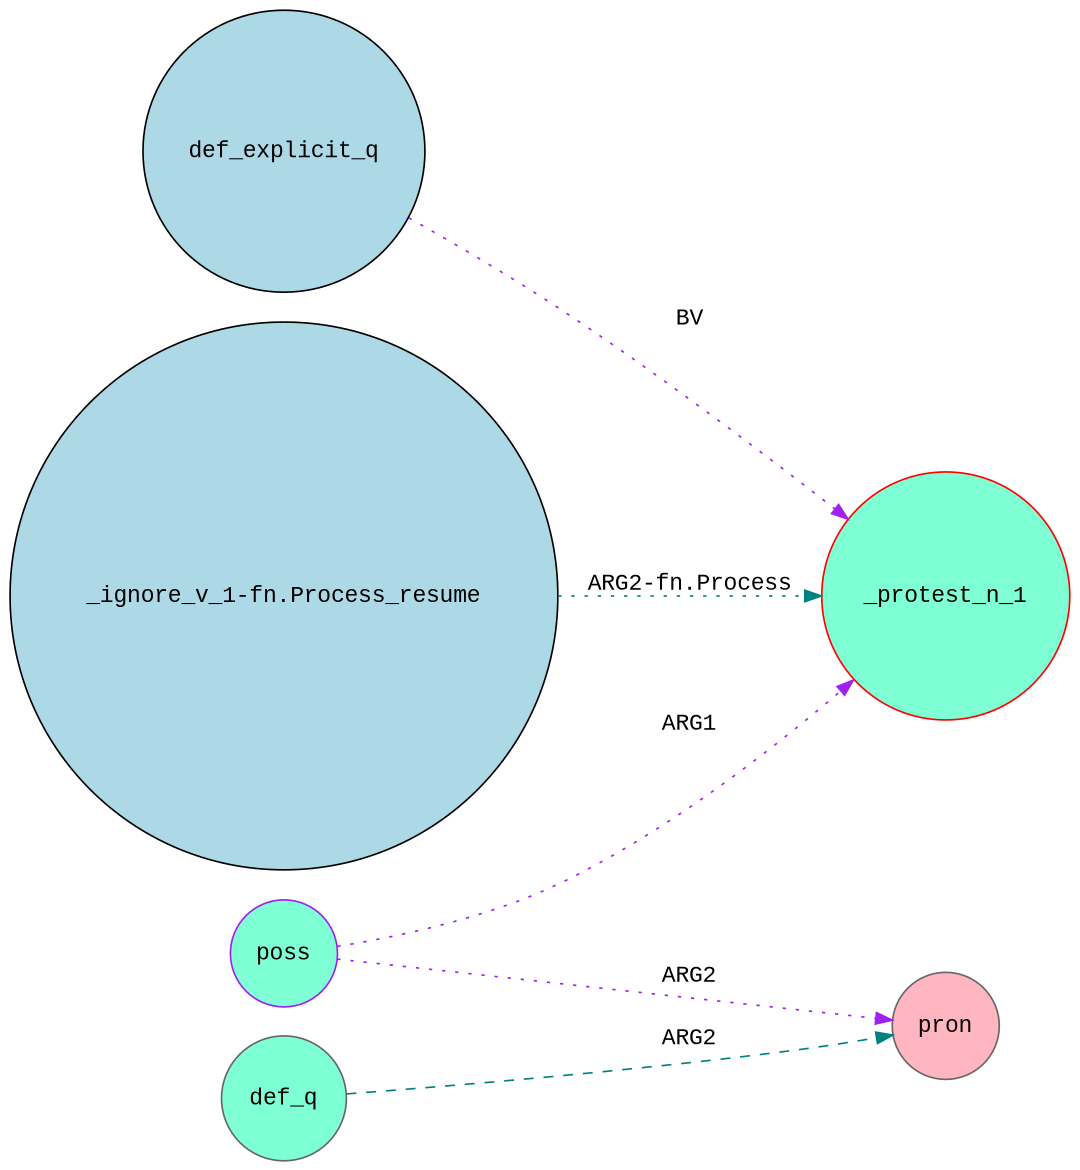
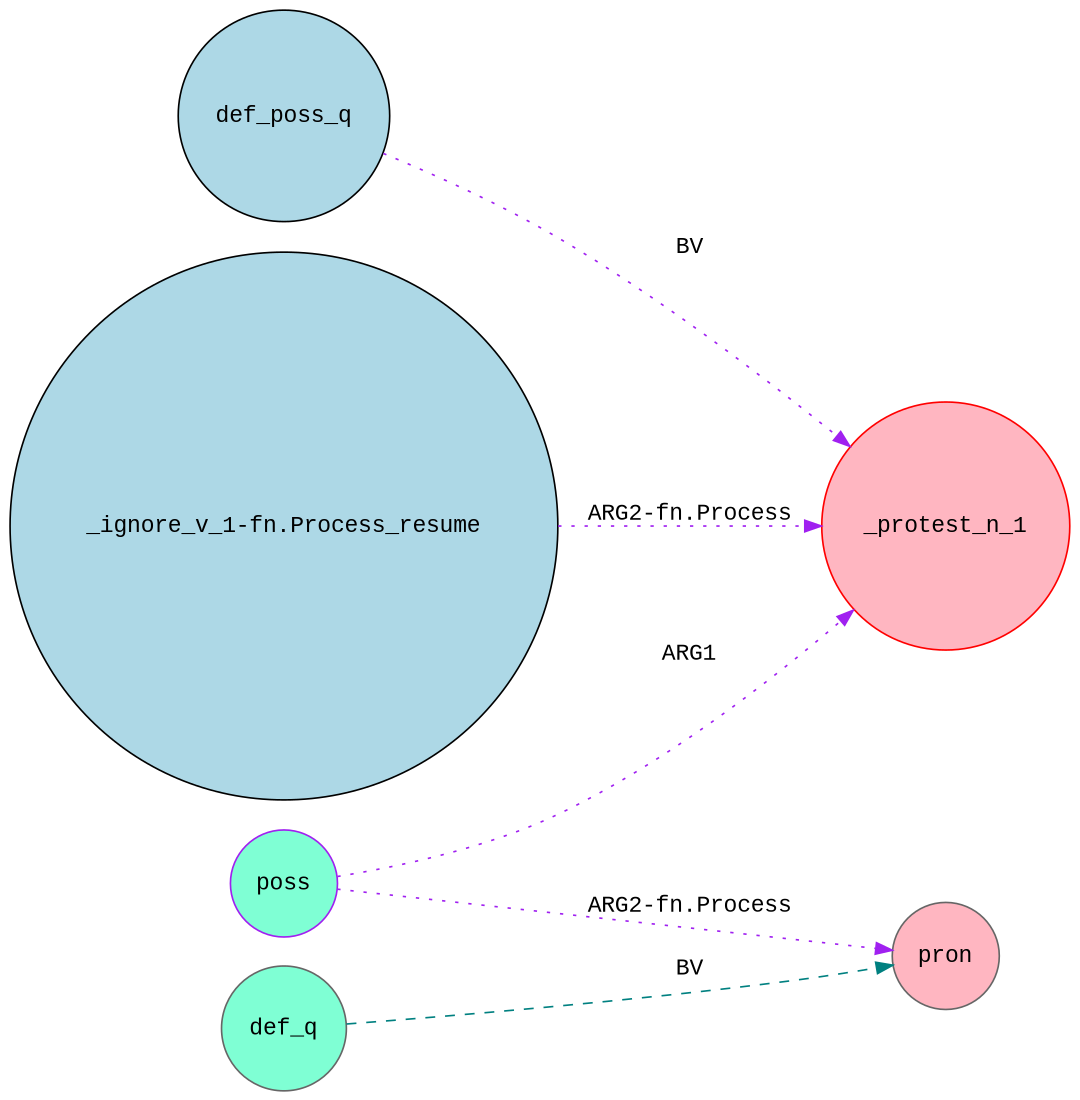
  digraph {
    fontname="Liberation Mono"
    rankdir=LR
    node [color=black fillcolor=lightblue fontname="Liberation Mono" shape=circle style=filled]
    edge [color=purple fontname="Liberation Mono" style=dotted]
-   def_explicit_q
-   _protest_n_1 [color=red fillcolor=aquamarine]
+   def_explicit_q [label=def_poss_q]
+   _protest_n_1 [color=red fillcolor=lightpink]
    "_ignore_v_1-fn.Process_resume"
    n4 [color=gray40 fillcolor=aquamarine label=def_q]
    pron [color=gray40 fillcolor=lightpink]
    poss [color=purple fillcolor=aquamarine]
    def_explicit_q -> _protest_n_1 [label=BV]
-   "_ignore_v_1-fn.Process_resume" -> _protest_n_1 [color=teal label="ARG2-fn.Process"]
-   n4 -> pron [color=teal label=ARG2 style=dashed]
+   "_ignore_v_1-fn.Process_resume" -> _protest_n_1 [label="ARG2-fn.Process"]
+   n4 -> pron [color=teal label=BV style=dashed]
    poss -> _protest_n_1 [label=ARG1]
-   poss -> pron [label=ARG2]
+   poss -> pron [label="ARG2-fn.Process"]
  }
